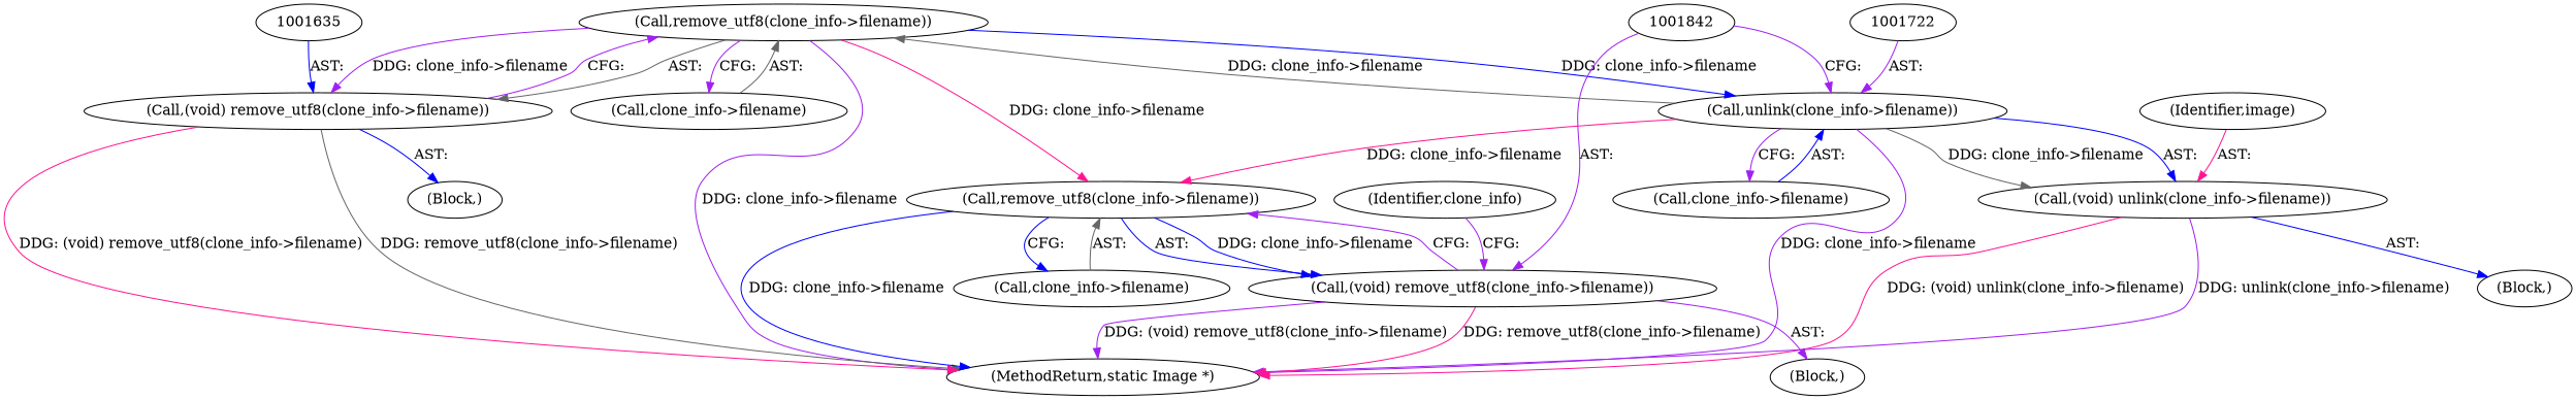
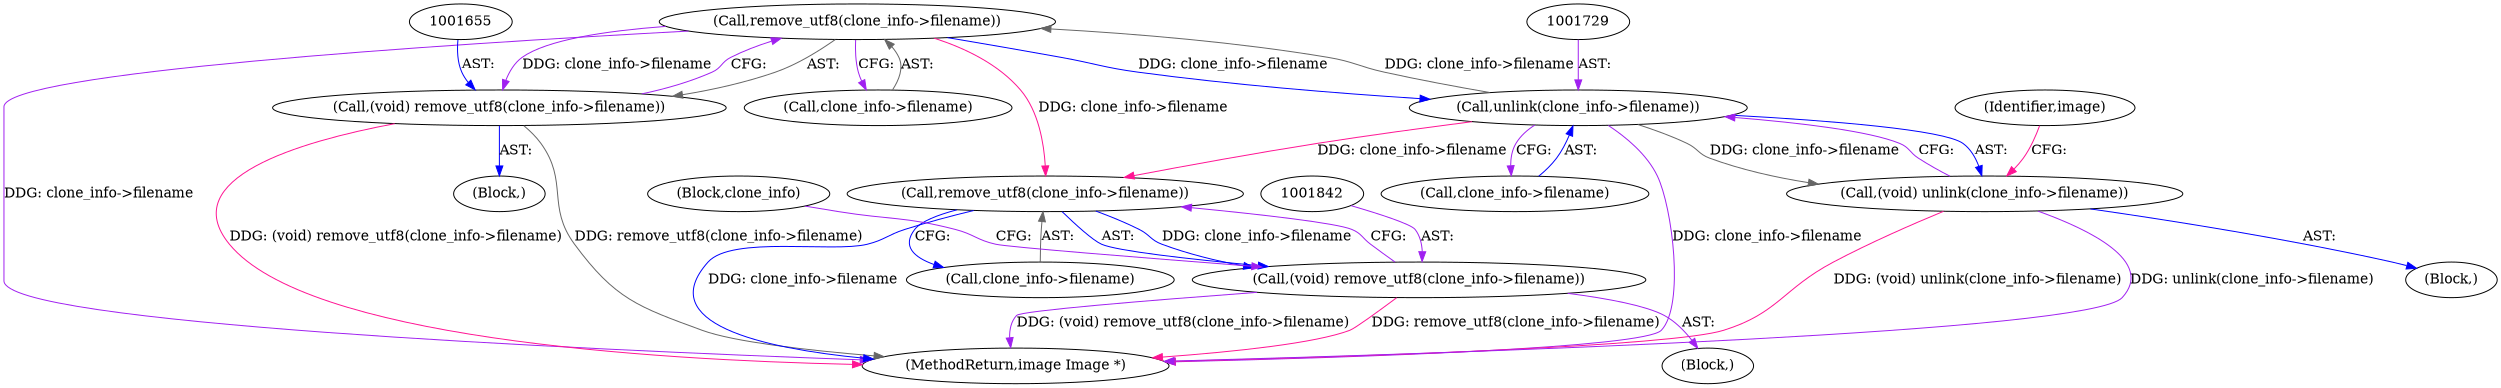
  digraph {
    edge [color=purple]
    n1 [label="(Call,remove_utf8(clone_info->filename))"]
    n2 [label="(Call,unlink(clone_info->filename))"]
    n3 [label="(Call,(void) remove_utf8(clone_info->filename))"]
    n4 [label="(Call,remove_utf8(clone_info->filename))"]
    n5 [label="(Call,clone_info->filename)"]
-   n6 [label="(MethodReturn,static Image *)"]
+   n6 [label="(MethodReturn,image Image *)"]
    n7 [label="(Call,(void) unlink(clone_info->filename))"]
    n8 [label="(Call,clone_info->filename)"]
    n9 [label="(Block,)"]
    n10 [label="(Call,(void) remove_utf8(clone_info->filename))"]
    n11 [label="(Call,clone_info->filename)"]
    n12 [label="(Block,)"]
    n13 [label="(Block,)"]
-   n14 [label="(Identifier,clone_info)"]
+   n14 [label="(Block,clone_info)"]
    n15 [label="(Identifier,image)"]
-   1001635
+   1001635 [label=1001655]
    1001842
-   1001722
+   1001722 [label=1001729]
    n1 -> n2 [color=blue label="DDG: clone_info->filename"]
    n1 -> n3 [color=gray40 label="AST: "]
    n1 -> n3 [label="DDG: clone_info->filename"]
    n1 -> n4 [color=deeppink label="DDG: clone_info->filename"]
    n1 -> n5 [label="CFG: "]
    n1 -> n6 [label="DDG: clone_info->filename"]
    n2 -> n1 [color=gray40 label="DDG: clone_info->filename"]
    n2 -> n4 [color=deeppink label="DDG: clone_info->filename"]
    n2 -> n6 [label="DDG: clone_info->filename"]
    n2 -> n7 [color=blue label="AST: "]
    n2 -> n7 [color=gray40 label="DDG: clone_info->filename"]
    n2 -> n8 [label="CFG: "]
    n3 -> n1 [label="CFG: "]
    n3 -> n6 [color=gray40 label="DDG: remove_utf8(clone_info->filename)"]
    n3 -> n6 [color=deeppink label="DDG: (void) remove_utf8(clone_info->filename)"]
    n3 -> n9 [color=blue label="AST: "]
    n4 -> n6 [color=blue label="DDG: clone_info->filename"]
    n4 -> n10 [color=blue label="AST: "]
    n4 -> n10 [color=blue label="DDG: clone_info->filename"]
    n4 -> n11 [color=blue label="CFG: "]
    n5 -> n1 [color=gray40 label="AST: "]
-   1001842 -> n2 [label="CFG: "]
+   n7 -> n2 [label="CFG: "]
    n7 -> n6 [color=deeppink label="DDG: (void) unlink(clone_info->filename)"]
    n7 -> n6 [label="DDG: unlink(clone_info->filename)"]
    n7 -> n12 [color=blue label="AST: "]
    n8 -> n2 [color=blue label="AST: "]
    n10 -> n4 [label="CFG: "]
    n10 -> n6 [label="DDG: (void) remove_utf8(clone_info->filename)"]
    n10 -> n6 [color=deeppink label="DDG: remove_utf8(clone_info->filename)"]
    n10 -> n13 [label="AST: "]
    n11 -> n4 [color=gray40 label="AST: "]
    n14 -> n10 [label="CFG: "]
-   n15 -> n7 [color=deeppink label="AST: "]
+   n15 -> n7 [color=deeppink label="CFG: "]
    1001635 -> n3 [color=blue label="AST: "]
    1001842 -> n10 [label="AST: "]
    1001722 -> n2 [label="AST: "]
  }
